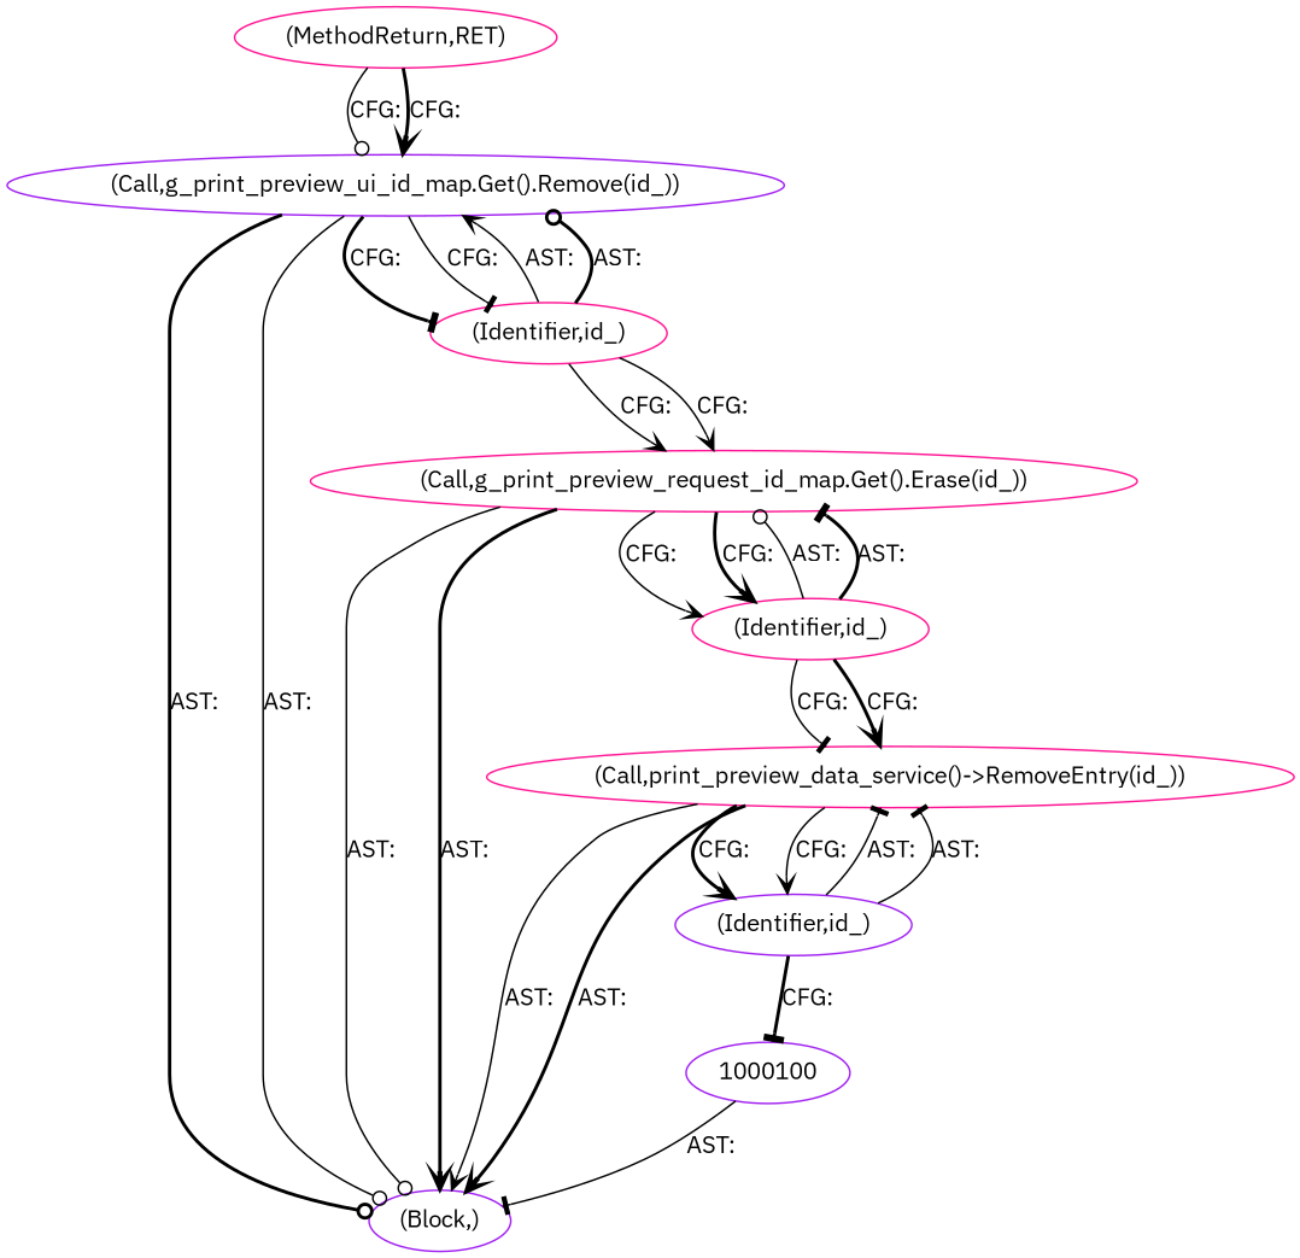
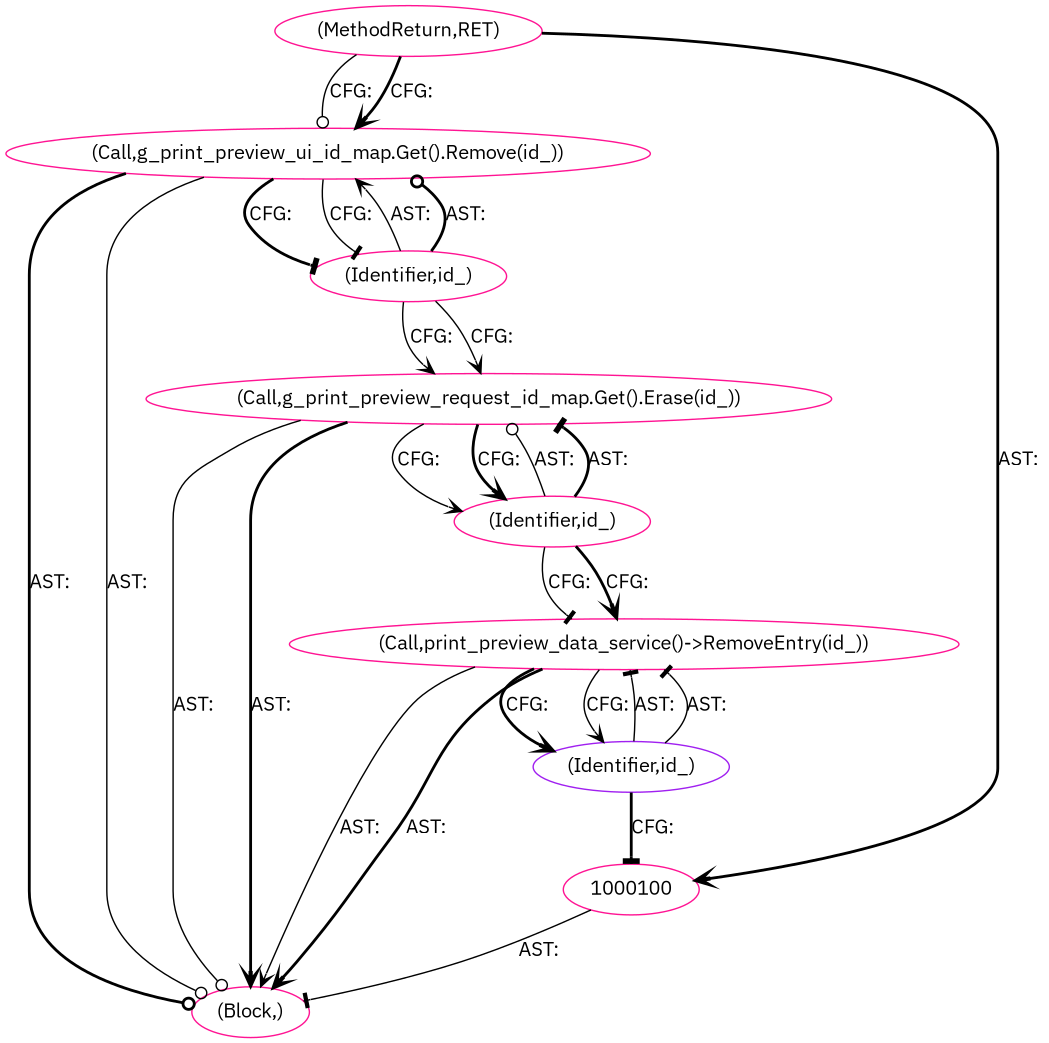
  digraph {
    fontname="IBM Plex Sans"
    node [color=deeppink fontname="IBM Plex Sans"]
    edge [arrowhead=vee fontname="IBM Plex Sans" style=solid]
    n1 [label="(MethodReturn,RET)"]
-   n2 [color=purple label="(Call,g_print_preview_ui_id_map.Get().Remove(id_))"]
-   1000100 [color=purple]
-   n4 [color=purple label="(Block,)"]
+   n2 [label="(Call,g_print_preview_ui_id_map.Get().Remove(id_))"]
+   1000100
+   n4 [label="(Block,)"]
    n5 [label="(Identifier,id_)"]
    n6 [label="(Call,print_preview_data_service()->RemoveEntry(id_))"]
    n7 [color=purple label="(Identifier,id_)"]
    n8 [label="(Call,g_print_preview_request_id_map.Get().Erase(id_))"]
    n9 [label="(Identifier,id_)"]
    n1 -> n2 [arrowhead=odot label="CFG: "]
    n1 -> n2 [label="CFG: " style=bold]
+   n1 -> 1000100 [label="AST: " style=bold]
    n2 -> n4 [arrowhead=odot label="AST: " style=bold]
    n2 -> n4 [arrowhead=odot label="AST: "]
    n2 -> n5 [arrowhead=tee label="CFG: " style=bold]
    n2 -> n5 [arrowhead=tee label="CFG: "]
    1000100 -> n4 [arrowhead=tee label="AST: "]
    n5 -> n2 [label="AST: "]
    n5 -> n2 [arrowhead=odot label="AST: " style=bold]
    n5 -> n8 [label="CFG: "]
    n5 -> n8 [label="CFG: "]
    n6 -> n4 [label="AST: "]
    n6 -> n4 [label="AST: " style=bold]
    n6 -> n7 [label="CFG: " style=bold]
    n6 -> n7 [label="CFG: "]
    n7 -> 1000100 [arrowhead=tee label="CFG: " style=bold]
    n7 -> n6 [arrowhead=tee label="AST: "]
    n7 -> n6 [arrowhead=tee label="AST: "]
    n8 -> n4 [arrowhead=odot label="AST: "]
    n8 -> n4 [label="AST: " style=bold]
    n8 -> n9 [label="CFG: "]
    n8 -> n9 [label="CFG: " style=bold]
    n9 -> n6 [arrowhead=tee label="CFG: "]
    n9 -> n6 [label="CFG: " style=bold]
    n9 -> n8 [arrowhead=odot label="AST: "]
    n9 -> n8 [arrowhead=tee label="AST: " style=bold]
  }
